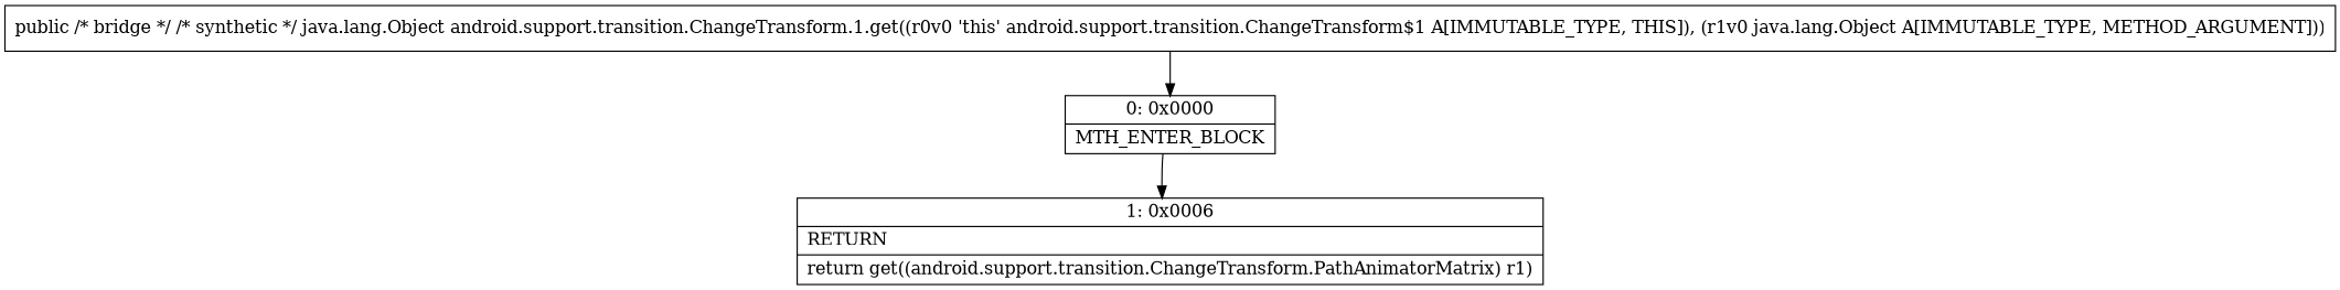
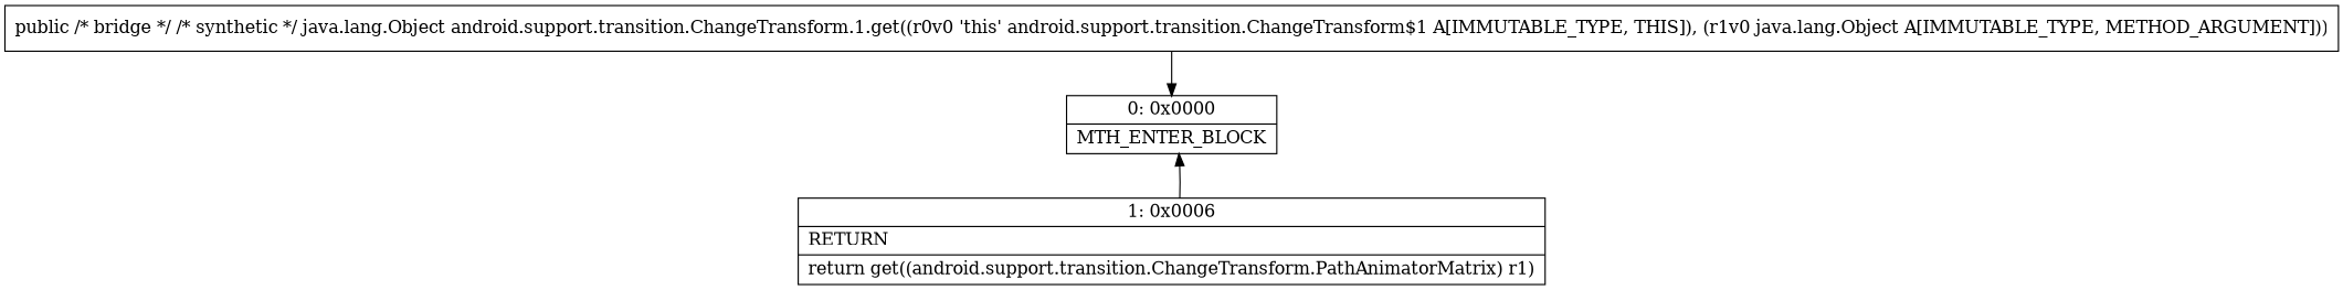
  digraph {
    node [shape=record]
    n1 [label="{0\:\ 0x0000|MTH_ENTER_BLOCK\l}"]
    n2 [label="{1\:\ 0x0006|RETURN\l|return get((android.support.transition.ChangeTransform.PathAnimatorMatrix) r1)\l}"]
    n3 [label="{public \/* bridge *\/ \/* synthetic *\/ java.lang.Object android.support.transition.ChangeTransform.1.get((r0v0 'this' android.support.transition.ChangeTransform$1 A[IMMUTABLE_TYPE, THIS]), (r1v0 java.lang.Object A[IMMUTABLE_TYPE, METHOD_ARGUMENT])) }"]
-   n1 -> n2
+   n2 -> n1
    n3 -> n1
  }
